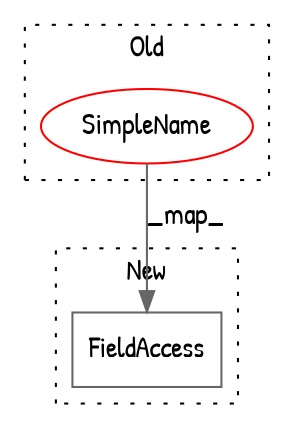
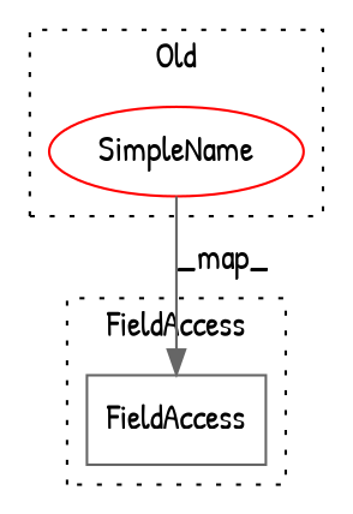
  digraph {
    fontname="Patrick Hand"
    node [fontname="Patrick Hand"]
    n1 [a=22 l=5 label=FieldAccess s=508 shape=box color=gray40]
    n2 [a=42 l=2 label=SimpleName s=329 shape=ellipse color=red]
    subgraph cluster_1 {
-     label=New
+     label=FieldAccess
      style=dotted
      n1
    }
    subgraph cluster_2 {
      label=Old
      style=dotted
      n2
    }
    n2 -> n1 [label=_map_ color=gray40 fontname="Patrick Hand"]
  }
